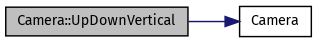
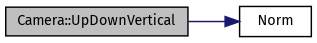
  digraph {
    rankdir=LR
    fontname="Fira Sans"
    node [color=black fontname="Fira Sans" fontsize=10 shape=record style=filled]
    n1 [fillcolor=grey75 fontcolor=black height=0.2 label="Camera::UpDownVertical" width=0.4]
-   n2 [fillcolor=white height=0.2 label=Camera width=0.4]
+   n2 [fillcolor=white height=0.2 label=Norm width=0.4]
    n1 -> n2 [color=midnightblue fontname="Fira Sans" fontsize=10 labelfontname=Helvetica labelfontsize=10 style=solid]
  }
